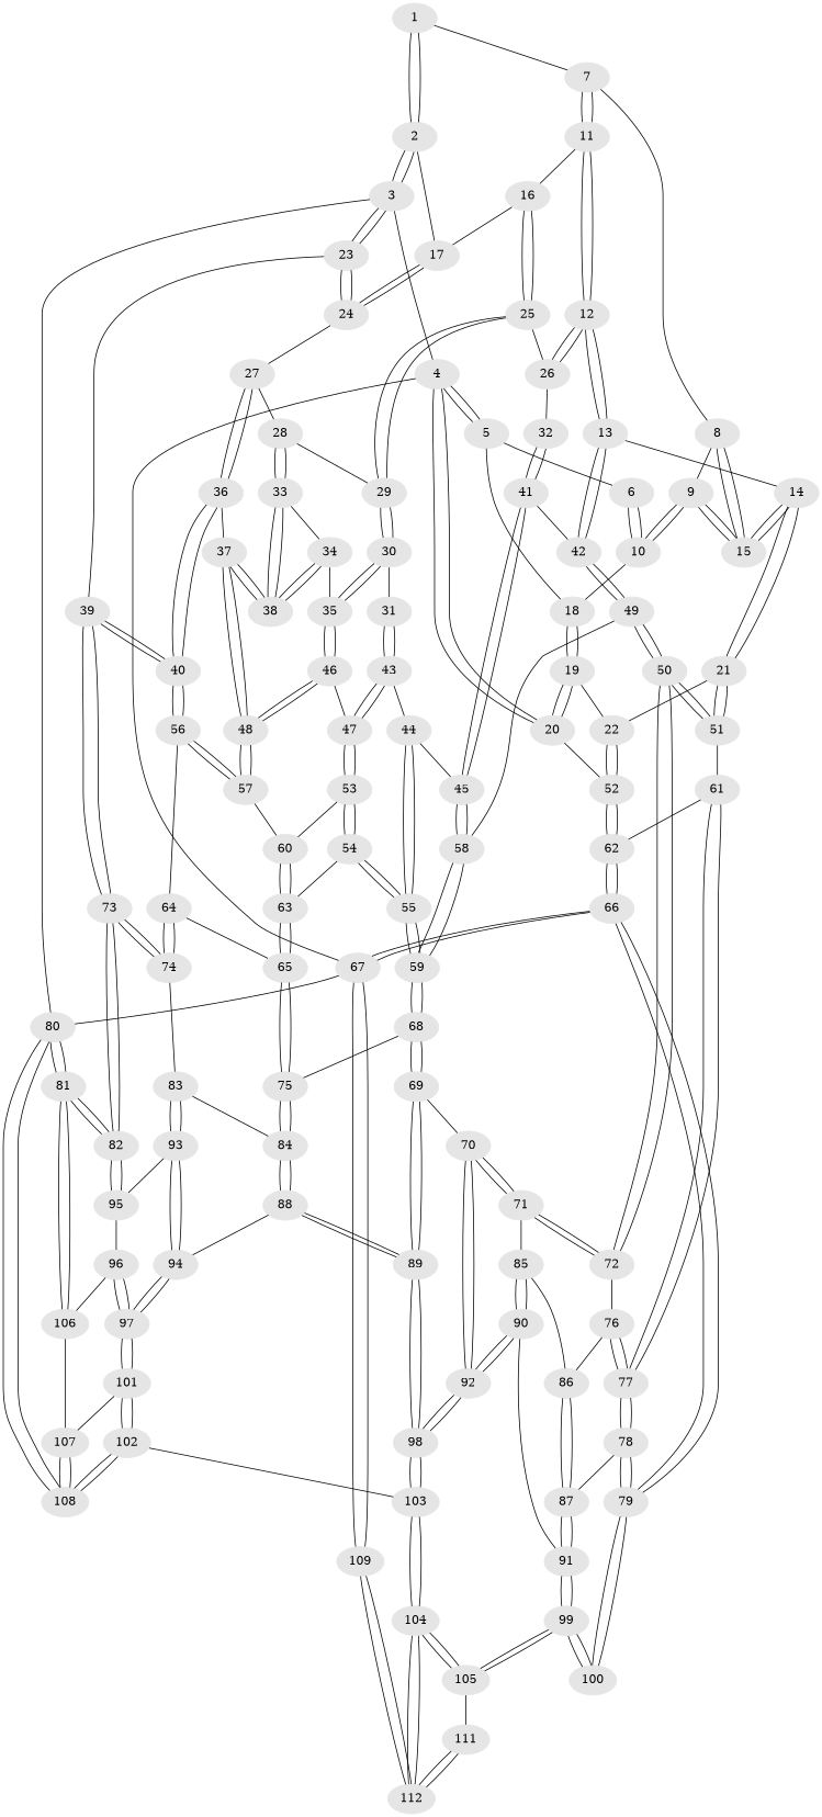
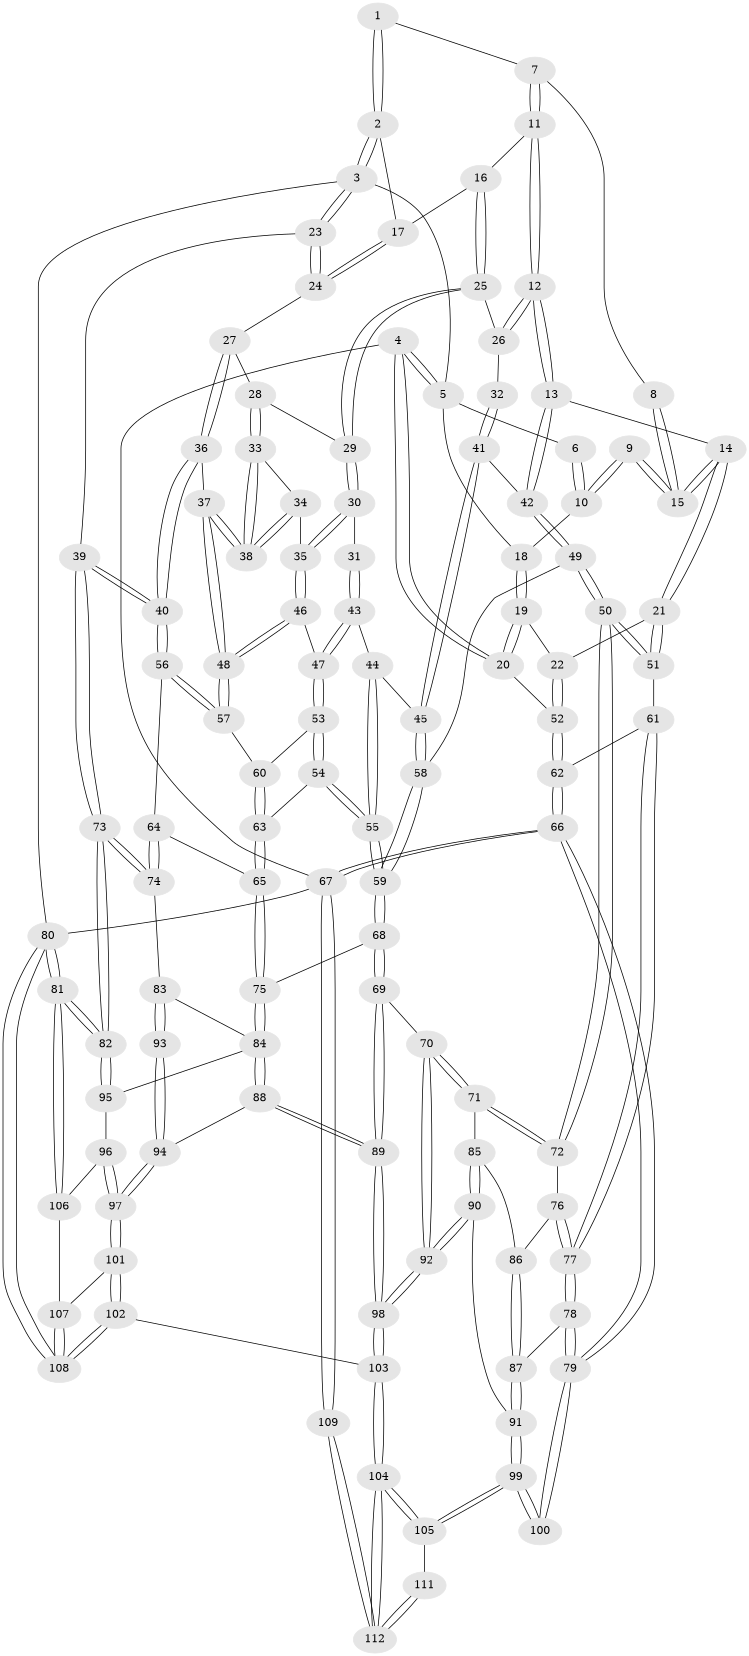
  graph {
    node [color=gray90 style=filled]
    1
    2
    7
    3
    17
    8
    11
    4
    23
    80
    24
    5
    20
    67
    39
    81
    108
    6
    18
    52
    109
    10
    19
    9
    15
    12
    16
    13
    26
    25
    14
    42
    32
    21
    49
    22
    51
    29
    27
    62
    61
    40
    73
    28
    36
    30
    41
    33
    37
    34
    38
    31
    35
    43
    46
    44
    47
    45
    48
    56
    57
    74
    82
    64
    58
    50
    55
    53
    59
    54
    60
    72
    76
    77
    66
    63
    65
    68
    75
    69
    78
    79
    83
    84
    100
    112
    70
    89
    71
    92
    98
    85
    86
    90
    95
    93
    88
    87
    91
    106
    107
    96
    94
    99
    97
    103
    105
    101
    102
    104
    111
    1 -- 2
    1 -- 2
    1 -- 7
    2 -- 3
    2 -- 3
    2 -- 17
    7 -- 8
    7 -- 11
    7 -- 11
-   3 -- 4
+   3 -- 5
    3 -- 23
    3 -- 23
    3 -- 80
    17 -- 24
    17 -- 24
-   8 -- 9
    8 -- 15
    8 -- 15
    11 -- 12
    11 -- 12
    11 -- 16
    4 -- 5
    4 -- 5
    4 -- 20
    4 -- 20
    4 -- 67
    23 -- 24
    23 -- 24
    23 -- 39
    80 -- 81
    80 -- 81
    80 -- 108
    80 -- 108
    24 -- 27
    5 -- 6
    5 -- 18
    20 -- 52
    67 -- 80
    67 -- 109
    67 -- 109
    39 -- 40
    39 -- 40
    39 -- 73
    39 -- 73
    81 -- 82
    81 -- 82
    81 -- 106
    81 -- 106
    6 -- 10
    6 -- 10
    18 -- 19
    18 -- 19
    52 -- 62
    52 -- 62
    109 -- 112
    109 -- 112
    10 -- 18
    19 -- 20
    19 -- 20
    19 -- 22
    9 -- 10
    9 -- 10
    9 -- 15
    9 -- 15
    12 -- 13
    12 -- 13
    12 -- 26
    12 -- 26
    16 -- 17
    16 -- 25
    16 -- 25
    13 -- 14
    13 -- 42
    13 -- 42
    26 -- 32
    25 -- 26
    25 -- 29
    25 -- 29
    14 -- 15
    14 -- 15
    14 -- 21
    14 -- 21
    42 -- 49
    42 -- 49
    32 -- 41
    32 -- 41
    21 -- 22
    21 -- 51
    21 -- 51
    49 -- 58
    49 -- 50
    49 -- 50
    22 -- 52
    22 -- 52
    51 -- 61
    29 -- 30
    29 -- 30
    27 -- 28
    27 -- 36
    27 -- 36
    62 -- 66
    62 -- 66
    61 -- 62
    61 -- 77
    61 -- 77
    40 -- 56
    40 -- 56
    73 -- 74
    73 -- 74
    73 -- 82
    73 -- 82
    28 -- 29
    28 -- 33
    28 -- 33
    36 -- 40
    36 -- 40
    36 -- 37
    30 -- 31
    30 -- 35
    30 -- 35
    41 -- 42
    41 -- 45
    41 -- 45
    33 -- 34
    33 -- 38
    33 -- 38
    37 -- 38
    37 -- 38
    37 -- 48
    37 -- 48
    34 -- 38
    34 -- 38
    34 -- 35
    31 -- 43
    31 -- 43
    35 -- 46
    35 -- 46
    43 -- 44
    43 -- 47
    43 -- 47
    46 -- 47
    46 -- 48
    46 -- 48
    44 -- 45
    44 -- 55
    44 -- 55
    47 -- 53
    47 -- 53
    45 -- 58
    45 -- 58
    48 -- 57
    48 -- 57
    56 -- 57
    56 -- 57
    56 -- 64
    57 -- 60
    74 -- 83
    82 -- 95
    82 -- 95
    64 -- 74
    64 -- 74
    64 -- 65
    58 -- 59
    58 -- 59
    50 -- 51
    50 -- 51
    50 -- 72
    50 -- 72
    55 -- 59
    55 -- 59
    53 -- 54
    53 -- 54
    53 -- 60
    59 -- 68
    59 -- 68
    54 -- 55
    54 -- 55
    54 -- 63
    60 -- 63
    60 -- 63
    72 -- 76
    76 -- 77
    76 -- 77
    76 -- 86
    77 -- 78
    77 -- 78
    66 -- 67
    66 -- 67
    66 -- 79
    66 -- 79
    63 -- 65
    63 -- 65
    65 -- 75
    65 -- 75
    68 -- 75
    68 -- 69
    68 -- 69
    75 -- 84
    75 -- 84
    69 -- 70
    69 -- 89
    69 -- 89
    78 -- 79
    78 -- 79
    78 -- 87
    79 -- 100
    79 -- 100
    83 -- 84
    83 -- 93
    83 -- 93
    84 -- 88
    84 -- 88
    70 -- 71
    70 -- 71
    70 -- 92
    70 -- 92
    89 -- 98
    89 -- 98
    71 -- 72
    71 -- 72
    71 -- 85
    92 -- 98
    92 -- 98
    98 -- 103
    98 -- 103
    85 -- 86
    85 -- 90
    85 -- 90
    86 -- 87
    86 -- 87
    90 -- 92
    90 -- 92
    90 -- 91
    95 -- 96
-   93 -- 95
+   84 -- 95
    93 -- 94
    93 -- 94
    88 -- 89
    88 -- 89
    88 -- 94
    87 -- 91
    87 -- 91
    91 -- 99
    91 -- 99
    106 -- 107
    107 -- 108
    107 -- 108
    96 -- 106
    96 -- 97
    96 -- 97
    94 -- 97
    94 -- 97
    99 -- 100
    99 -- 100
    99 -- 105
    99 -- 105
    97 -- 101
    97 -- 101
    103 -- 104
    103 -- 104
    105 -- 111
    101 -- 107
    101 -- 102
    101 -- 102
    102 -- 108
    102 -- 108
    102 -- 103
    104 -- 112
    104 -- 112
    104 -- 105
    104 -- 105
    111 -- 112
    111 -- 112
  }
